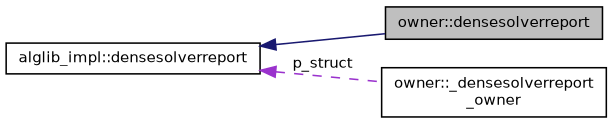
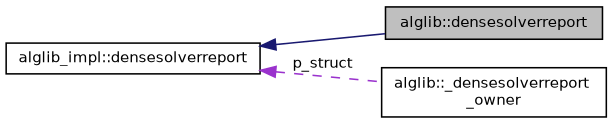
  digraph {
    rankdir=LR
    node [color=black fillcolor=white fontname=Helvetica fontsize=10 shape=record style=filled]
    edge [dir=back fontname=Helvetica fontsize=10 labelfontname=Helvetica labelfontsize=10]
-   n1 [fillcolor=grey75 fontcolor=black height=0.2 label="owner::densesolverreport" width=0.4]
-   n2 [height=0.2 label="owner::_densesolverreport\l_owner" width=0.4]
+   n1 [fillcolor=grey75 fontcolor=black height=0.2 label="alglib::densesolverreport" width=0.4]
+   n2 [height=0.2 label="alglib::_densesolverreport\l_owner" width=0.4]
    n3 [height=0.2 label="alglib_impl::densesolverreport" width=0.4]
    n3 -> n1 [color=midnightblue style=solid]
    n3 -> n2 [color=darkorchid3 label=" p_struct" style=dashed]
  }
